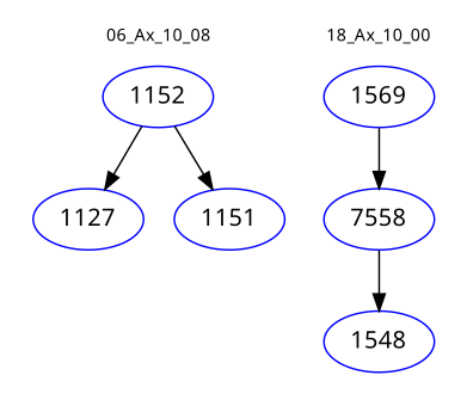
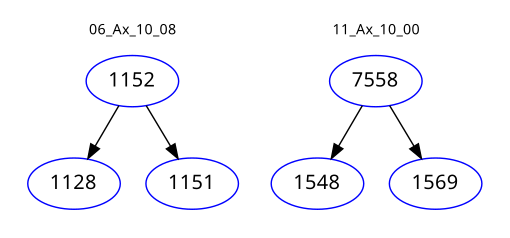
  digraph {
    fontname="Noto Sans"
    node [color=blue fontname="Noto Sans"]
    edge [color=black fontname="Noto Sans"]
    n1 [label=1152]
-   n2 [label=1127]
+   n2 [label=1128]
    n3 [label=1151]
    n4 [label=7558]
    n5 [label=1548]
    n6 [label=1569]
    subgraph cluster_1 {
      color=white
      fontsize=10
      label="06_Ax_10_08"
      n1
      n2
      n3
    }
    subgraph cluster_2 {
      color=white
      fontsize=10
-     label="18_Ax_10_00"
+     label="11_Ax_10_00"
      n4
      n5
      n6
    }
    n1 -> n2
    n1 -> n3
    n4 -> n5
-   n6 -> n4
+   n4 -> n6
  }
